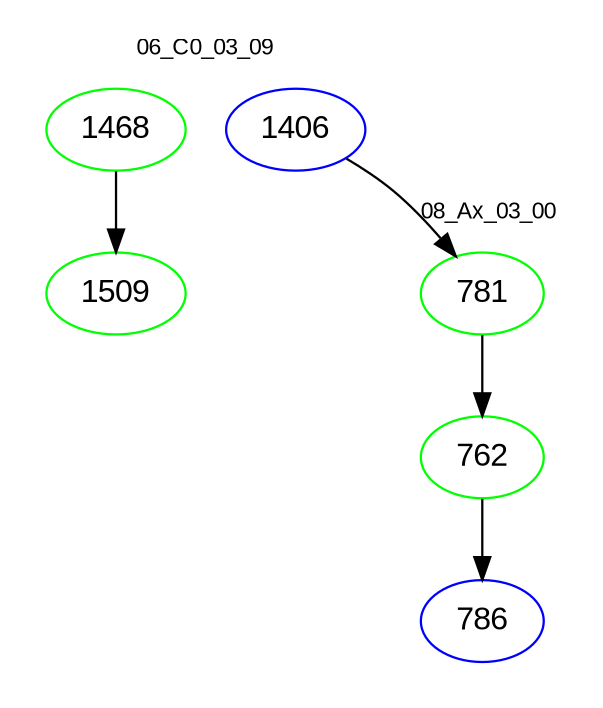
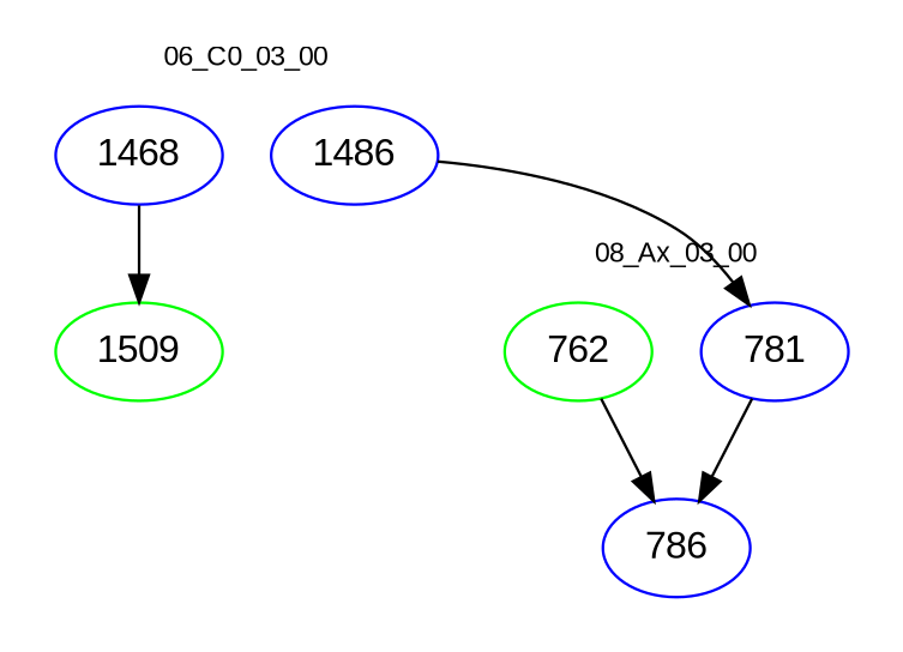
  digraph {
    fontname="Liberation Sans"
    node [color=blue fontname="Liberation Sans"]
    edge [color=black fontname="Liberation Sans"]
-   n1 [color=green label=781]
+   n1 [label=781]
    n2 [color=green label=762]
    n3 [label=786]
-   n4 [label=1406]
-   n5 [color=green label=1468]
+   n4 [label=1486]
+   n5 [label=1468]
    n6 [color=green label=1509]
    subgraph cluster_1 {
      color=white
      fontsize=10
      label="08_Ax_03_00"
      n1
      n2
      n3
    }
    subgraph cluster_2 {
      color=white
      fontsize=10
-     label="06_C0_03_09"
+     label="06_C0_03_00"
      n4
      n5
      n6
    }
-   n1 -> n2
+   n1 -> n3
    n2 -> n3
    n4 -> n1
    n5 -> n6
  }
